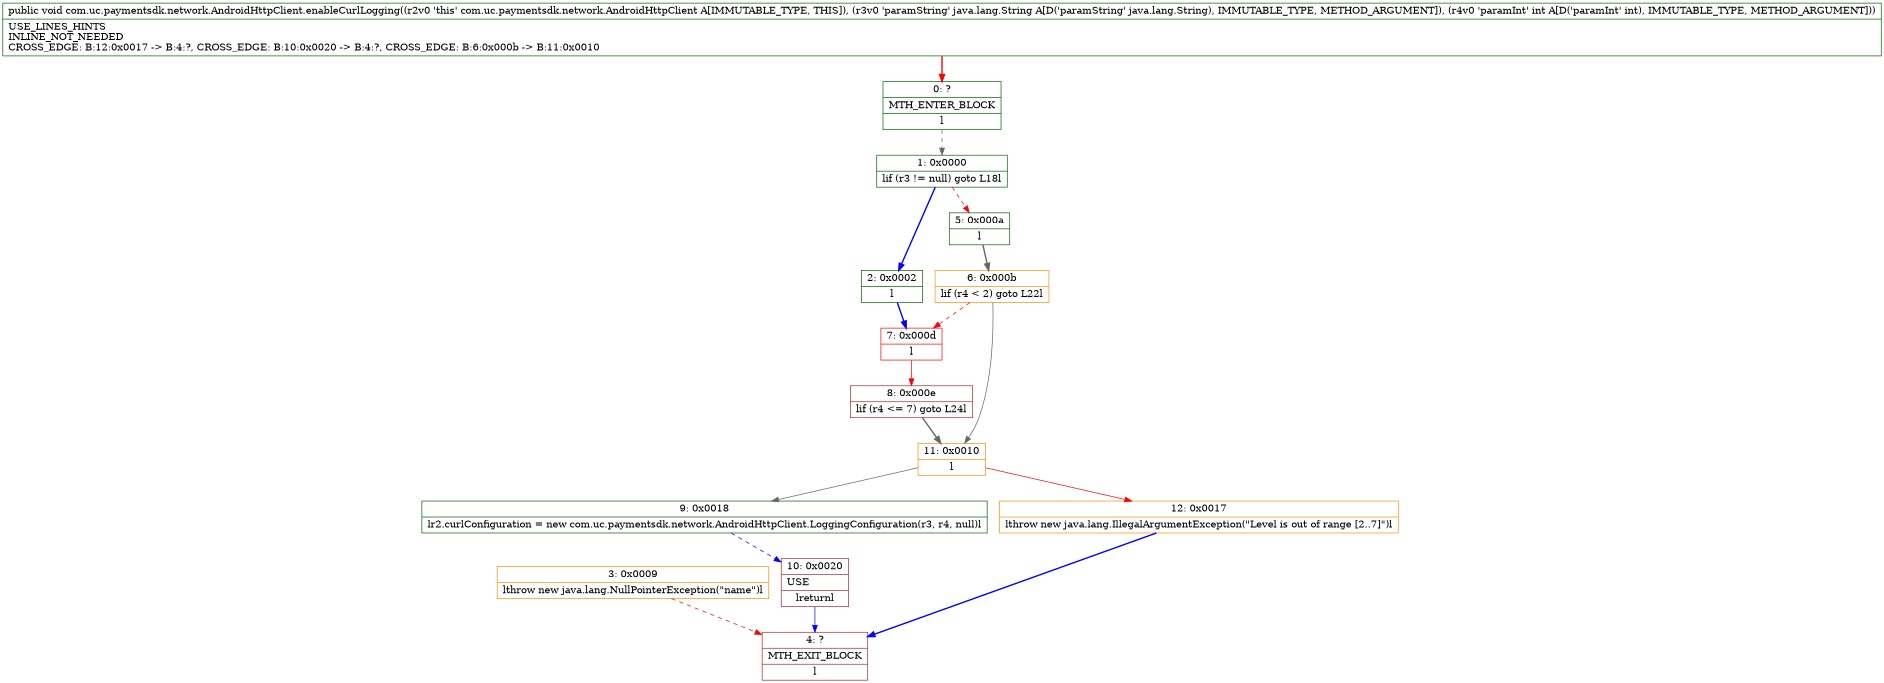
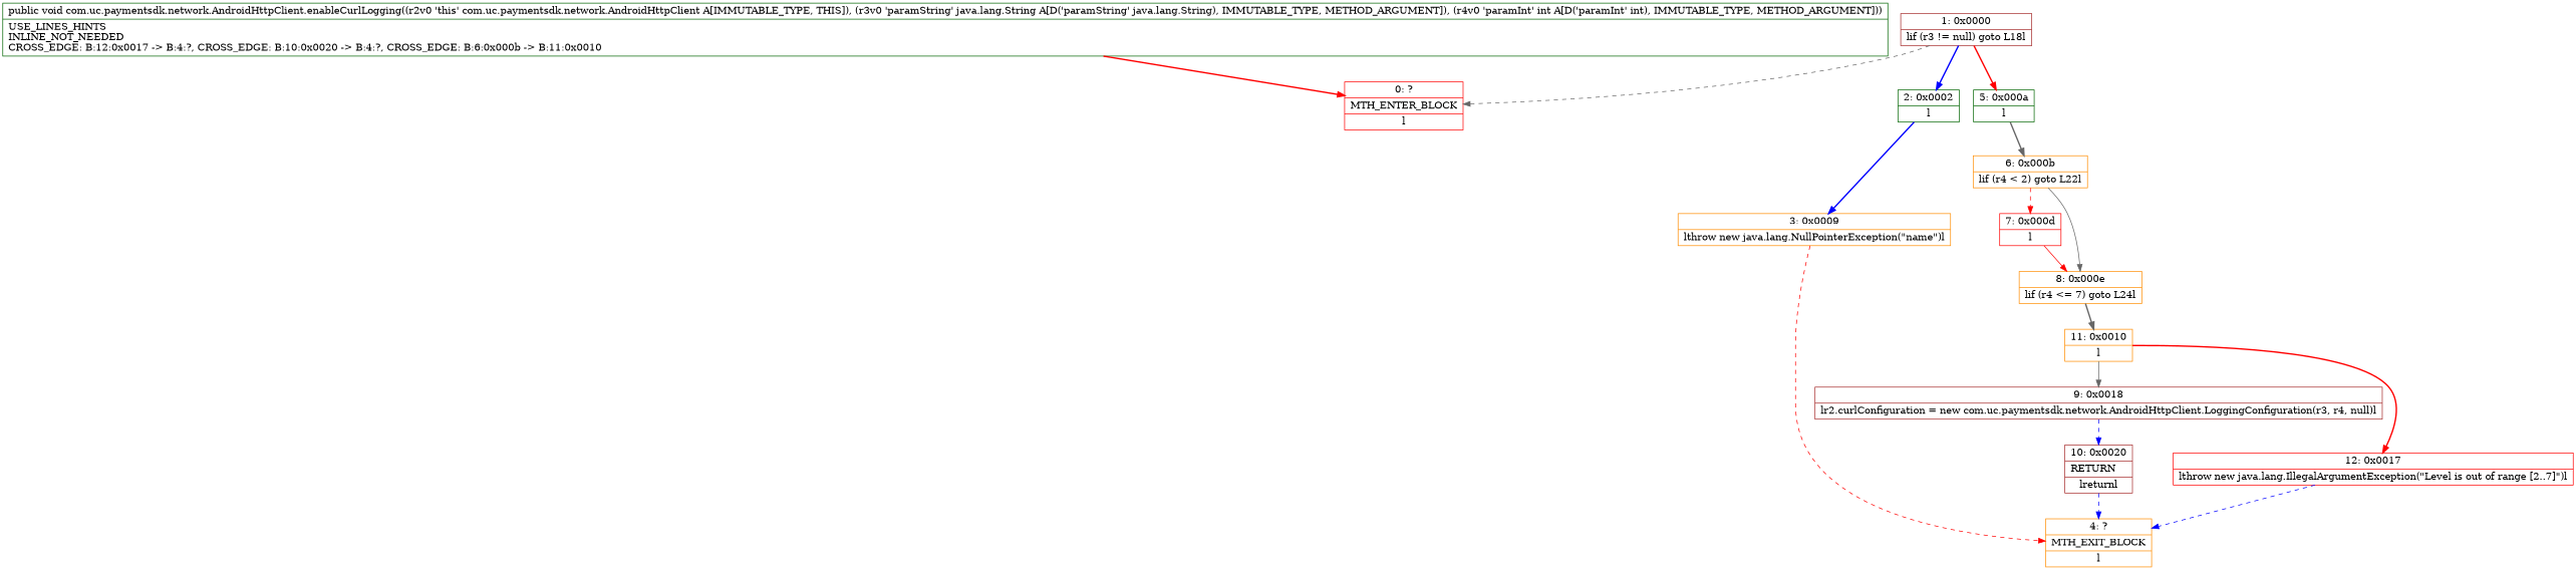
  digraph {
    node [color=darkgreen shape=record]
    edge [color=red style=bold]
-   n1 [label="{0\:\ ?|MTH_ENTER_BLOCK\l|l}"]
-   n2 [label="{1\:\ 0x0000|lif (r3 != null) goto L18l}"]
+   n1 [color=red label="{0\:\ ?|MTH_ENTER_BLOCK\l|l}"]
+   n2 [color=brown label="{1\:\ 0x0000|lif (r3 != null) goto L18l}"]
    n3 [label="{2\:\ 0x0002|l}"]
    n4 [label="{5\:\ 0x000a|l}"]
    n5 [color=darkorange label="{3\:\ 0x0009|lthrow new java.lang.NullPointerException(\"name\")l}"]
    n6 [color=darkorange label="{6\:\ 0x000b|lif (r4 \< 2) goto L22l}"]
-   n7 [color=brown label="{4\:\ ?|MTH_EXIT_BLOCK\l|l}"]
+   n7 [color=darkorange label="{4\:\ ?|MTH_EXIT_BLOCK\l|l}"]
    n8 [color=red label="{7\:\ 0x000d|l}"]
    n9 [color=darkorange label="{11\:\ 0x0010|l}"]
-   n10 [color=brown label="{8\:\ 0x000e|lif (r4 \<= 7) goto L24l}"]
-   n11 [label="{9\:\ 0x0018|lr2.curlConfiguration = new com.uc.paymentsdk.network.AndroidHttpClient.LoggingConfiguration(r3, r4, null)l}"]
-   n12 [color=darkorange label="{12\:\ 0x0017|lthrow new java.lang.IllegalArgumentException(\"Level is out of range [2..7]\")l}"]
-   n13 [color=brown label="{10\:\ 0x0020|USE\l|lreturnl}"]
+   n10 [color=darkorange label="{8\:\ 0x000e|lif (r4 \<= 7) goto L24l}"]
+   n11 [color=brown label="{9\:\ 0x0018|lr2.curlConfiguration = new com.uc.paymentsdk.network.AndroidHttpClient.LoggingConfiguration(r3, r4, null)l}"]
+   n12 [color=red label="{12\:\ 0x0017|lthrow new java.lang.IllegalArgumentException(\"Level is out of range [2..7]\")l}"]
+   n13 [color=brown label="{10\:\ 0x0020|RETURN\l|lreturnl}"]
    n14 [label="{public void com.uc.paymentsdk.network.AndroidHttpClient.enableCurlLogging((r2v0 'this' com.uc.paymentsdk.network.AndroidHttpClient A[IMMUTABLE_TYPE, THIS]), (r3v0 'paramString' java.lang.String A[D('paramString' java.lang.String), IMMUTABLE_TYPE, METHOD_ARGUMENT]), (r4v0 'paramInt' int A[D('paramInt' int), IMMUTABLE_TYPE, METHOD_ARGUMENT]))  | USE_LINES_HINTS\lINLINE_NOT_NEEDED\lCROSS_EDGE: B:12:0x0017 \-\> B:4:?, CROSS_EDGE: B:10:0x0020 \-\> B:4:?, CROSS_EDGE: B:6:0x000b \-\> B:11:0x0010\l}"]
-   n1 -> n2 [color=gray40 style=dashed]
+   n2 -> n1 [color=gray40 style=dashed]
    n2 -> n3 [color=blue]
-   n2 -> n4 [style=dashed]
-   n3 -> n8 [color=blue]
+   n2 -> n4
+   n3 -> n5 [color=blue]
    n4 -> n6 [color=gray40]
    n5 -> n7 [style=dashed]
    n6 -> n8 [style=dashed]
-   n6 -> n9 [color=gray40 style=solid]
+   n6 -> n10 [color=gray40 style=solid]
    n8 -> n10 [style=solid]
    n9 -> n11 [color=gray40 style=solid]
-   n9 -> n12 [style=solid]
+   n9 -> n12
    n10 -> n9 [color=gray40]
    n11 -> n13 [color=blue style=dashed]
-   n12 -> n7 [color=blue]
-   n13 -> n7 [color=blue style=solid]
+   n12 -> n7 [color=blue style=dashed]
+   n13 -> n7 [color=blue style=dashed]
    n14 -> n1
  }
